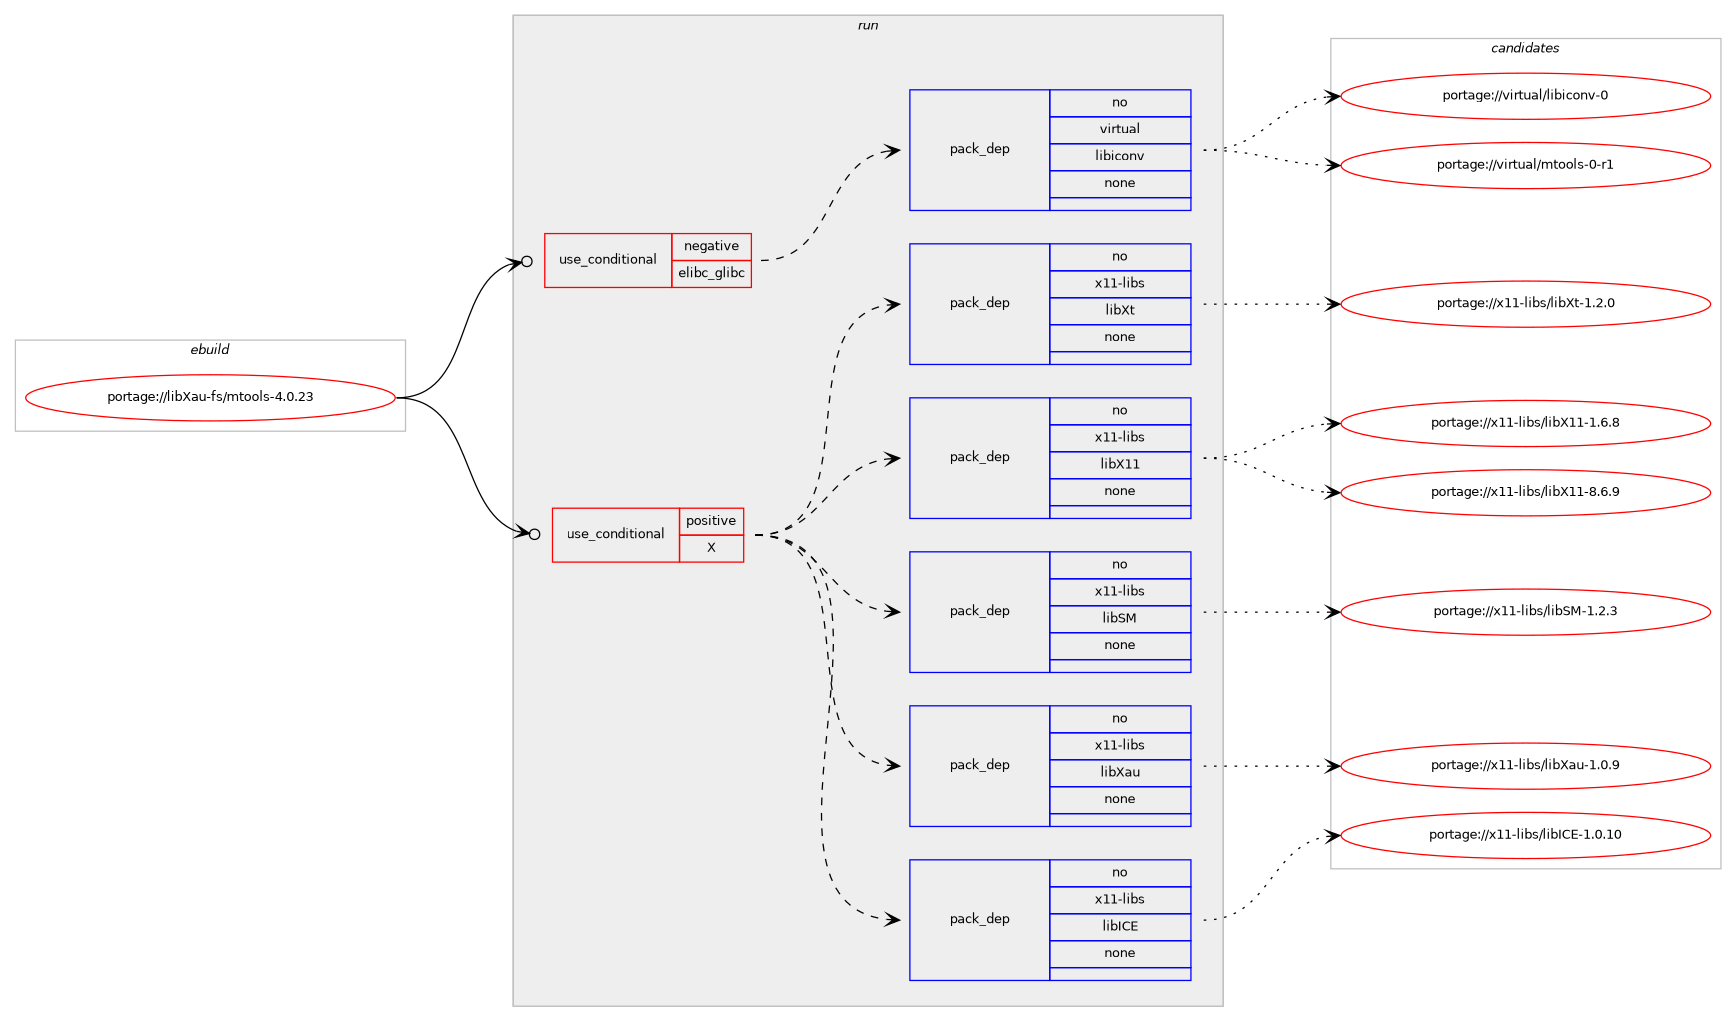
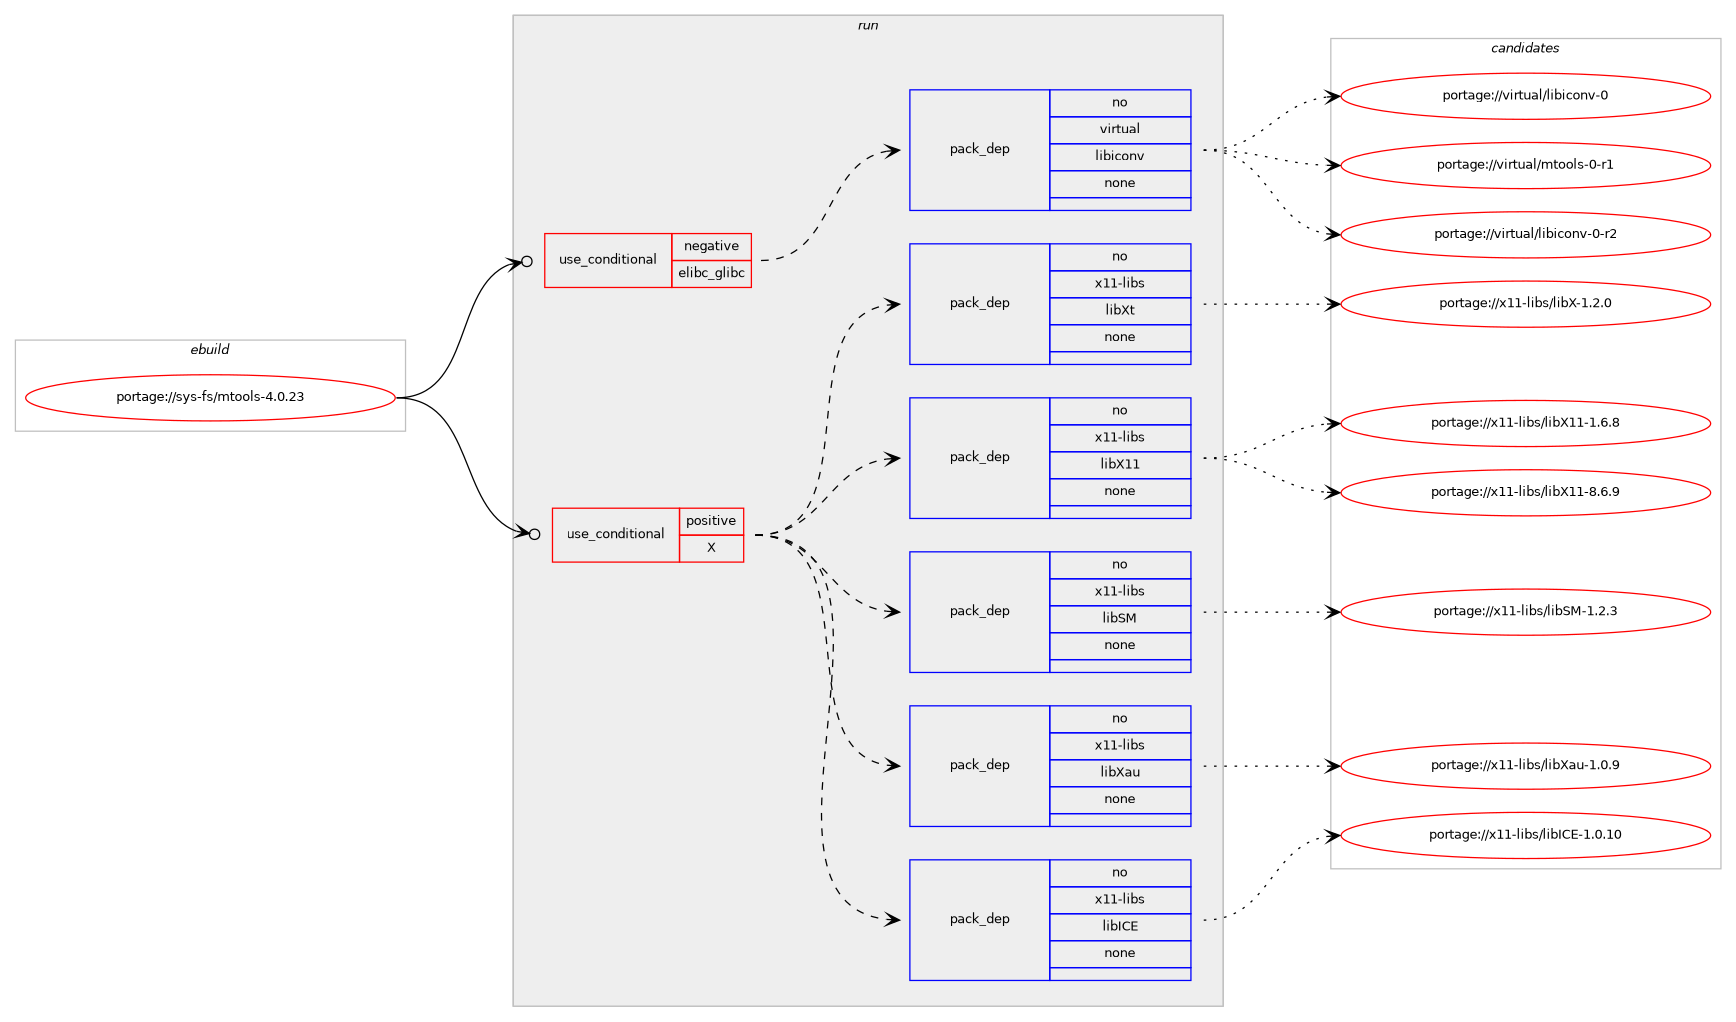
  digraph {
    compound=true
    concentrate=true
    fontname=Helvetica
    fontsize=10
    newrank=true
    rankdir=LR
    ranksep=1.5
    node [color=red fontname=Helvetica fontsize=10]
    edge [arrowhead=vee headport=w style=dotted tailport=e weight=100]
-   n1 [label="portage://libXau-fs/mtools-4.0.23" width=4]
+   n1 [label="portage://sys-fs/mtools-4.0.23" width=4]
    n2 [color=blue label=<<TABLE BORDER="0" CELLBORDER="1" CELLSPACING="0" CELLPADDING="4" WIDTH="220"><TR><TD ROWSPAN="6" CELLPADDING="30">pack_dep</TD></TR><TR><TD WIDTH="110">no</TD></TR><TR><TD>virtual</TD></TR><TR><TD>libiconv</TD></TR><TR><TD>none</TD></TR><TR><TD></TD></TR></TABLE>> shape=none]
    n3 [label=<<TABLE BORDER="0" CELLBORDER="1" CELLSPACING="0" CELLPADDING="4"><TR><TD ROWSPAN="3" CELLPADDING="10">use_conditional</TD></TR><TR><TD>negative</TD></TR><TR><TD>elibc_glibc</TD></TR></TABLE>> shape=none]
    n4 [color=blue label=<<TABLE BORDER="0" CELLBORDER="1" CELLSPACING="0" CELLPADDING="4" WIDTH="220"><TR><TD ROWSPAN="6" CELLPADDING="30">pack_dep</TD></TR><TR><TD WIDTH="110">no</TD></TR><TR><TD>x11-libs</TD></TR><TR><TD>libICE</TD></TR><TR><TD>none</TD></TR><TR><TD></TD></TR></TABLE>> shape=none]
    n5 [color=blue label=<<TABLE BORDER="0" CELLBORDER="1" CELLSPACING="0" CELLPADDING="4" WIDTH="220"><TR><TD ROWSPAN="6" CELLPADDING="30">pack_dep</TD></TR><TR><TD WIDTH="110">no</TD></TR><TR><TD>x11-libs</TD></TR><TR><TD>libXau</TD></TR><TR><TD>none</TD></TR><TR><TD></TD></TR></TABLE>> shape=none]
    n6 [color=blue label=<<TABLE BORDER="0" CELLBORDER="1" CELLSPACING="0" CELLPADDING="4" WIDTH="220"><TR><TD ROWSPAN="6" CELLPADDING="30">pack_dep</TD></TR><TR><TD WIDTH="110">no</TD></TR><TR><TD>x11-libs</TD></TR><TR><TD>libSM</TD></TR><TR><TD>none</TD></TR><TR><TD></TD></TR></TABLE>> shape=none]
    n7 [color=blue label=<<TABLE BORDER="0" CELLBORDER="1" CELLSPACING="0" CELLPADDING="4" WIDTH="220"><TR><TD ROWSPAN="6" CELLPADDING="30">pack_dep</TD></TR><TR><TD WIDTH="110">no</TD></TR><TR><TD>x11-libs</TD></TR><TR><TD>libX11</TD></TR><TR><TD>none</TD></TR><TR><TD></TD></TR></TABLE>> shape=none]
    n8 [color=blue label=<<TABLE BORDER="0" CELLBORDER="1" CELLSPACING="0" CELLPADDING="4" WIDTH="220"><TR><TD ROWSPAN="6" CELLPADDING="30">pack_dep</TD></TR><TR><TD WIDTH="110">no</TD></TR><TR><TD>x11-libs</TD></TR><TR><TD>libXt</TD></TR><TR><TD>none</TD></TR><TR><TD></TD></TR></TABLE>> shape=none]
    n9 [label=<<TABLE BORDER="0" CELLBORDER="1" CELLSPACING="0" CELLPADDING="4"><TR><TD ROWSPAN="3" CELLPADDING="10">use_conditional</TD></TR><TR><TD>positive</TD></TR><TR><TD>X</TD></TR></TABLE>> shape=none]
    n10 [label="portage://virtual/libiconv-0" width=4]
    n11 [label="portage://virtual/mtools-0-r1" width=4]
+   n12 [label="portage://virtual/libiconv-0-r2" width=4]
    n13 [label="portage://x11-libs/libICE-1.0.10" width=4]
    n14 [label="portage://x11-libs/libXau-1.0.9" width=4]
    n15 [label="portage://x11-libs/libSM-1.2.3" width=4]
    n16 [label="portage://x11-libs/libX11-1.6.8" width=4]
    n17 [label="portage://x11-libs/libX11-8.6.9" width=4]
-   n18 [label="portage://x11-libs/libXt-1.2.0" width=4]
+   n18 [label="portage://x11-libs/libX-1.2.0" width=4]
    subgraph cluster_1 {
      color=gray
      label=<<i>ebuild</i>>
      rank=same
      n1
    }
    subgraph cluster_2 {
      color=gray
      label=<<i>dependencies</i>>
      subgraph cluster_3 {
        color=gray
        fillcolor="#eeeeee"
        label=<<i>compile</i>>
        style=filled
      }
      subgraph cluster_4 {
        color=gray
        fillcolor="#eeeeee"
        label=<<i>compile and run</i>>
        style=filled
        subgraph sub_5 {
          color=gray
          fillcolor="#eeeeee"
          label=<<i>compile and run</i>>
          style=filled
          n3
          subgraph sub_6 {
            color=gray
            fillcolor="#eeeeee"
            label=<<i>compile and run</i>>
            style=filled
            n2
          }
        }
        subgraph sub_7 {
          color=gray
          fillcolor="#eeeeee"
          label=<<i>compile and run</i>>
          style=filled
          n9
          subgraph sub_8 {
            color=gray
            fillcolor="#eeeeee"
            label=<<i>compile and run</i>>
            style=filled
            n4
          }
          subgraph sub_9 {
            color=gray
            fillcolor="#eeeeee"
            label=<<i>compile and run</i>>
            style=filled
            n5
          }
          subgraph sub_10 {
            color=gray
            fillcolor="#eeeeee"
            label=<<i>compile and run</i>>
            style=filled
            n6
          }
          subgraph sub_11 {
            color=gray
            fillcolor="#eeeeee"
            label=<<i>compile and run</i>>
            style=filled
            n7
          }
          subgraph sub_12 {
            color=gray
            fillcolor="#eeeeee"
            label=<<i>compile and run</i>>
            style=filled
            n8
          }
        }
      }
      subgraph cluster_13 {
        color=gray
        fillcolor="#eeeeee"
        label=<<i>run</i>>
        style=filled
      }
    }
    subgraph cluster_14 {
      color=gray
      label=<<i>candidates</i>>
      rank=same
      subgraph sub_15 {
        color=black
        label=<<i>candidates</i>>
        nodesep=1
        rank=same
        n10
        n11
+       n12
      }
      subgraph sub_16 {
        color=black
        label=<<i>candidates</i>>
        nodesep=1
        rank=same
        n13
      }
      subgraph sub_17 {
        color=black
        label=<<i>candidates</i>>
        nodesep=1
        rank=same
        n14
      }
      subgraph sub_18 {
        color=black
        label=<<i>candidates</i>>
        nodesep=1
        rank=same
        n15
      }
      subgraph sub_19 {
        color=black
        label=<<i>candidates</i>>
        nodesep=1
        rank=same
        n16
        n17
      }
      subgraph sub_20 {
        color=black
        label=<<i>candidates</i>>
        nodesep=1
        rank=same
        n18
      }
    }
    n1 -> n3 [arrowhead=odotvee style=solid weight=20]
    n1 -> n9 [arrowhead=odotvee style=solid weight=20]
    n2 -> n10
    n2 -> n11
+   n2 -> n12
    n3 -> n2 [style=dashed weight=20]
    n4 -> n13
    n5 -> n14
    n6 -> n15
    n7 -> n16
    n7 -> n17
    n8 -> n18
    n9 -> n4 [style=dashed weight=20]
    n9 -> n5 [style=dashed weight=20]
    n9 -> n6 [style=dashed weight=20]
    n9 -> n7 [style=dashed weight=20]
    n9 -> n8 [style=dashed weight=20]
  }
